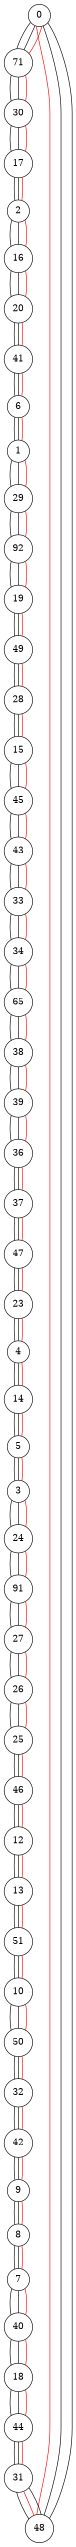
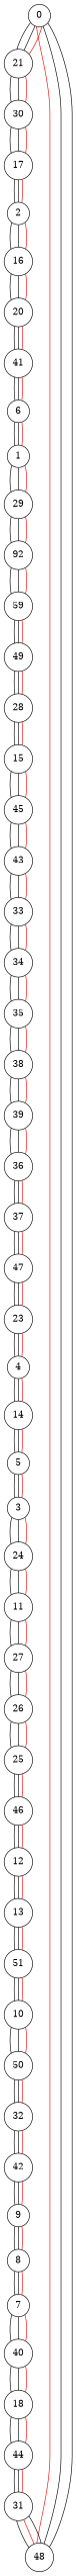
  graph {
    node [fillcolor=white shape=circle]
    0
-   21 [label=71]
+   21
    48
    30
    31
    1
    6
    29
    41
    n10 [label=92]
    2
    16
    17
    20
    3
    5
    24
    14
-   11 [label=91]
+   11
    4
    23
    47
    7
    8
    40
    9
    18
    42
    32
    10
    50
    51
    13
    27
    26
    12
    46
    25
    15
    28
    45
    49
    43
    44
-   19
+   19 [label=59]
    37
    33
    34
-   35 [label=65]
+   35
    38
    39
    36
    0 -- 21
    0 -- 21
    0 -- 48 [color=red]
    21 -- 0 [color=red]
    21 -- 30
    21 -- 30
    48 -- 0
    48 -- 0
    48 -- 31 [color=red]
    30 -- 21 [color=red]
    30 -- 17
    30 -- 17
    31 -- 48
    31 -- 48
    31 -- 44 [color=red]
    1 -- 6 [color=red]
    1 -- 29
    1 -- 29
    6 -- 1
    6 -- 1
    6 -- 41 [color=red]
    29 -- 1 [color=red]
    29 -- n10
    29 -- n10
    41 -- 6
    41 -- 6
    41 -- 20 [color=red]
    n10 -- 29 [color=red]
    n10 -- 19
    n10 -- 19
    2 -- 16
    2 -- 16
    2 -- 17 [color=red]
    16 -- 2 [color=red]
    16 -- 20
    16 -- 20
    17 -- 30 [color=red]
    17 -- 2
    17 -- 2
    20 -- 41
    20 -- 41
    20 -- 16 [color=red]
    3 -- 5 [color=red]
    3 -- 24
    3 -- 24
    5 -- 3
    5 -- 3
    5 -- 14 [color=red]
    24 -- 3 [color=red]
    24 -- 11
    24 -- 11
    14 -- 5
    14 -- 5
    14 -- 4 [color=red]
    11 -- 24 [color=red]
    11 -- 27
    11 -- 27
    4 -- 14
    4 -- 14
    4 -- 23 [color=red]
    23 -- 4
    23 -- 4
    23 -- 47 [color=red]
    47 -- 23
    47 -- 23
    47 -- 37 [color=red]
    7 -- 8 [color=red]
    7 -- 40
    7 -- 40
    8 -- 7
    8 -- 7
    8 -- 9 [color=red]
    40 -- 7 [color=red]
    40 -- 18
    40 -- 18
    9 -- 8
    9 -- 8
    9 -- 42 [color=red]
    18 -- 40 [color=red]
    18 -- 44
    18 -- 44
    42 -- 9
    42 -- 9
    42 -- 32 [color=red]
    32 -- 42
    32 -- 42
    32 -- 50 [color=red]
    10 -- 50
    10 -- 50
    10 -- 51 [color=red]
    50 -- 32
    50 -- 32
    50 -- 10 [color=red]
    51 -- 10
    51 -- 10
    51 -- 13 [color=red]
    13 -- 51
    13 -- 51
    13 -- 12 [color=red]
    27 -- 11 [color=red]
    27 -- 26
    27 -- 26
    26 -- 27 [color=red]
    26 -- 25
    26 -- 25
    12 -- 13
    12 -- 13
    12 -- 46 [color=red]
    46 -- 12
    46 -- 12
    46 -- 25 [color=red]
    25 -- 26 [color=red]
    25 -- 46
    25 -- 46
    15 -- 28 [color=red]
    15 -- 45
    15 -- 45
    28 -- 15
    28 -- 15
    28 -- 49 [color=red]
    45 -- 15 [color=red]
    45 -- 43
    45 -- 43
    49 -- 28
    49 -- 28
    49 -- 19 [color=red]
    43 -- 45 [color=red]
    43 -- 33
    43 -- 33
    44 -- 31
    44 -- 31
    44 -- 18 [color=red]
    19 -- n10 [color=red]
    19 -- 49
    19 -- 49
    37 -- 47
    37 -- 47
    37 -- 36 [color=red]
    33 -- 43 [color=red]
    33 -- 34
    33 -- 34
    34 -- 33 [color=red]
    34 -- 35
    34 -- 35
    35 -- 34 [color=red]
    35 -- 38
    35 -- 38
    38 -- 35 [color=red]
    38 -- 39
    38 -- 39
    39 -- 38 [color=red]
    39 -- 36
    39 -- 36
    36 -- 37
    36 -- 37
    36 -- 39 [color=red]
  }
